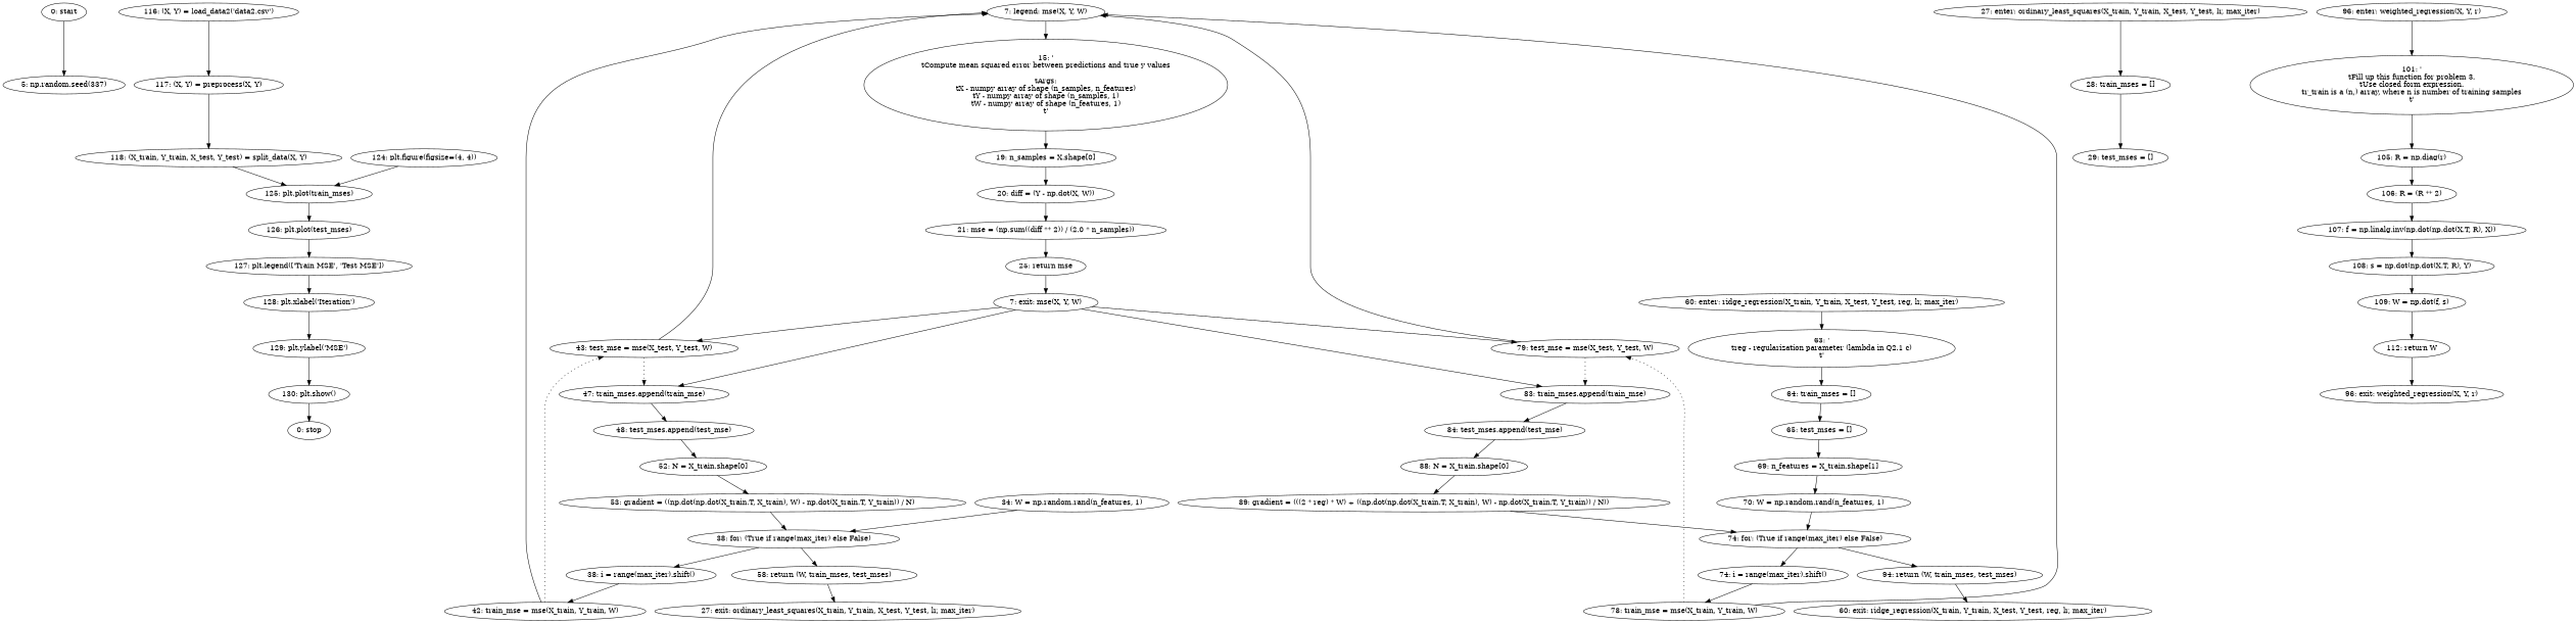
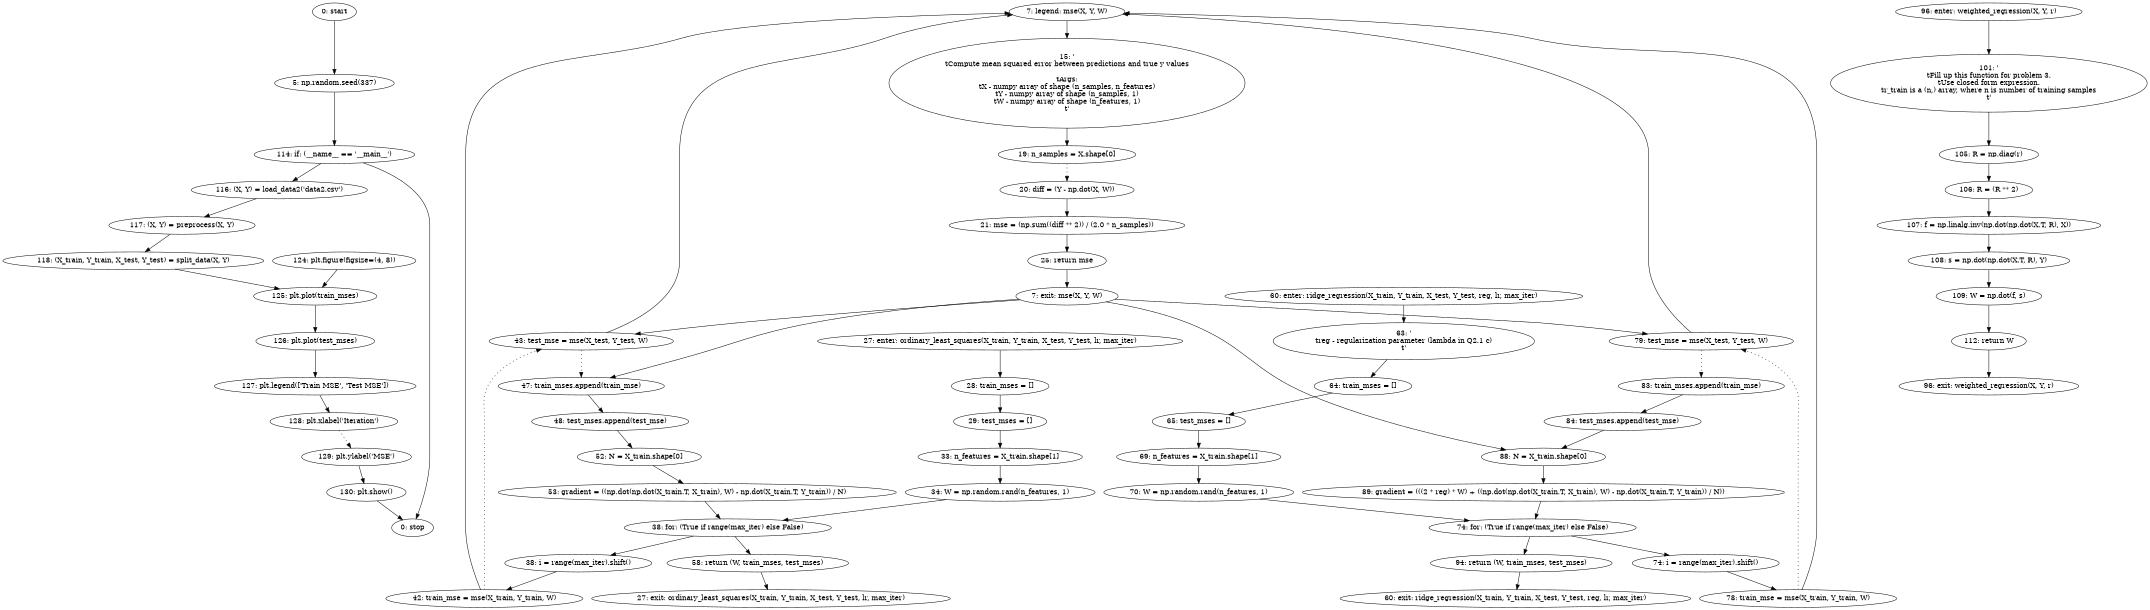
  strict digraph {
    n1 [label="0: start"]
    n2 [label="5: np.random.seed(337)"]
+   n3 [label="114: if: (__name__ == '__main__')"]
    n4 [label="116: (X, Y) = load_data2('data2.csv')"]
    n5 [label="0: stop"]
    n6 [label="117: (X, Y) = preprocess(X, Y)"]
    n7 [label="118: (X_train, Y_train, X_test, Y_test) = split_data(X, Y)"]
    n8 [label="7: legend: mse(X, Y, W)"]
    n9 [label="15: '\n\tCompute mean squared error between predictions and true y values\n\n\tArgs:\n\tX - numpy array of shape (n_samples, n_features)\n\tY - numpy array of shape (n_samples, 1)\n\tW - numpy array of shape (n_features, 1)\n\t'"]
    n10 [label="19: n_samples = X.shape[0]"]
    n11 [label="20: diff = (Y - np.dot(X, W))"]
    n12 [label="21: mse = (np.sum((diff ** 2)) / (2.0 * n_samples))"]
    n13 [label="42: train_mse = mse(X_train, Y_train, W)"]
    n14 [label="43: test_mse = mse(X_test, Y_test, W)"]
    n15 [label="47: train_mses.append(train_mse)"]
    n16 [label="48: test_mses.append(test_mse)"]
    n17 [label="52: N = X_train.shape[0]"]
    n18 [label="53: gradient = ((np.dot(np.dot(X_train.T, X_train), W) - np.dot(X_train.T, Y_train)) / N)"]
    n19 [label="78: train_mse = mse(X_train, Y_train, W)"]
    n20 [label="79: test_mse = mse(X_test, Y_test, W)"]
    n21 [label="83: train_mses.append(train_mse)"]
    n22 [label="84: test_mses.append(test_mse)"]
    n23 [label="88: N = X_train.shape[0]"]
    n24 [label="89: gradient = (((2 * reg) * W) + ((np.dot(np.dot(X_train.T, X_train), W) - np.dot(X_train.T, Y_train)) / N))"]
    n25 [label="7: exit: mse(X, Y, W)"]
    n26 [label="25: return mse"]
    n27 [label="27: enter: ordinary_least_squares(X_train, Y_train, X_test, Y_test, lr, max_iter)"]
    n28 [label="28: train_mses = []"]
    n29 [label="29: test_mses = []"]
+   n30 [label="33: n_features = X_train.shape[1]"]
    n31 [label="34: W = np.random.rand(n_features, 1)"]
    n32 [label="27: exit: ordinary_least_squares(X_train, Y_train, X_test, Y_test, lr, max_iter)"]
    n33 [label="58: return (W, train_mses, test_mses)"]
    n34 [label="38: for: (True if range(max_iter) else False)"]
    n35 [label="38: i = range(max_iter).shift()"]
    n36 [label="60: enter: ridge_regression(X_train, Y_train, X_test, Y_test, reg, lr, max_iter)"]
    n37 [label="63: '\n\treg - regularization parameter (lambda in Q2.1 c)\n\t'"]
    n38 [label="64: train_mses = []"]
    n39 [label="65: test_mses = []"]
    n40 [label="69: n_features = X_train.shape[1]"]
    n41 [label="60: exit: ridge_regression(X_train, Y_train, X_test, Y_test, reg, lr, max_iter)"]
    n42 [label="94: return (W, train_mses, test_mses)"]
    n43 [label="70: W = np.random.rand(n_features, 1)"]
    n44 [label="74: for: (True if range(max_iter) else False)"]
    n45 [label="74: i = range(max_iter).shift()"]
    n46 [label="96: enter: weighted_regression(X, Y, r)"]
    n47 [label="101: '\n\tFill up this function for problem 3.\n\tUse closed form expression.\n\tr_train is a (n,) array, where n is number of training samples\n\t'"]
    n48 [label="105: R = np.diag(r)"]
    n49 [label="106: R = (R ** 2)"]
    n50 [label="107: f = np.linalg.inv(np.dot(np.dot(X.T, R), X))"]
    n51 [label="96: exit: weighted_regression(X, Y, r)"]
    n52 [label="112: return W"]
    n53 [label="108: s = np.dot(np.dot(X.T, R), Y)"]
    n54 [label="109: W = np.dot(f, s)"]
    n55 [label="125: plt.plot(train_mses)"]
-   n56 [label="124: plt.figure(figsize=(4, 4))"]
+   n56 [label="124: plt.figure(figsize=(4, 8))"]
    n57 [label="126: plt.plot(test_mses)"]
    n58 [label="127: plt.legend(['Train MSE', 'Test MSE'])"]
    n59 [label="128: plt.xlabel('Iteration')"]
    n60 [label="129: plt.ylabel('MSE')"]
    n61 [label="130: plt.show()"]
    n1 -> n2
+   n2 -> n3
+   n3 -> n4
+   n3 -> n5
    n4 -> n6
    n6 -> n7
    n7 -> n55
    n8 -> n9
    n9 -> n10
-   n10 -> n11
+   n10 -> n11 [style=dotted]
    n11 -> n12
    n12 -> n26
    n13 -> n8
    n13 -> n14 [style=dotted weight=100]
    n14 -> n8
    n14 -> n15 [style=dotted weight=100]
    n15 -> n16
    n16 -> n17
    n17 -> n18
    n18 -> n34
    n19 -> n8
    n19 -> n20 [style=dotted weight=100]
    n20 -> n8
    n20 -> n21 [style=dotted weight=100]
    n21 -> n22
    n22 -> n23
    n23 -> n24
    n24 -> n44
    n25 -> n14
    n25 -> n15
    n25 -> n20
-   n25 -> n21
+   n25 -> n23
    n26 -> n25
    n27 -> n28
    n28 -> n29
+   n29 -> n30
+   n30 -> n31
    n31 -> n34
    n33 -> n32
    n34 -> n33
    n34 -> n35
    n35 -> n13
    n36 -> n37
    n37 -> n38
    n38 -> n39
    n39 -> n40
    n40 -> n43
    n42 -> n41
    n43 -> n44
    n44 -> n42
    n44 -> n45
    n45 -> n19
    n46 -> n47
    n47 -> n48
    n48 -> n49
    n49 -> n50
    n50 -> n53
    n52 -> n51
    n53 -> n54
    n54 -> n52
    n55 -> n57
    n56 -> n55
    n57 -> n58
    n58 -> n59
-   n59 -> n60
+   n59 -> n60 [style=dotted]
    n60 -> n61
    n61 -> n5
  }
